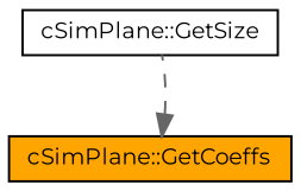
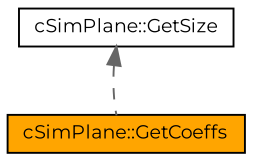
  digraph {
    rankdir=TB
    fontname=Montserrat
    node [color=black fontname=Montserrat fontsize=10 shape=record style=filled]
    n1 [fillcolor=white fontcolor=black height=0.2 label="cSimPlane::GetSize" width=0.4]
    n2 [fillcolor=orange height=0.2 label="cSimPlane::GetCoeffs" width=0.4]
-   n2 -> n1 [color=gray40 dir=back fontname=Montserrat fontsize=10 labelfontname=Helvetica labelfontsize=10 style=dashed]
+   n1 -> n2 [color=gray40 dir=back fontname=Montserrat fontsize=10 labelfontname=Helvetica labelfontsize=10 style=dashed]
  }
